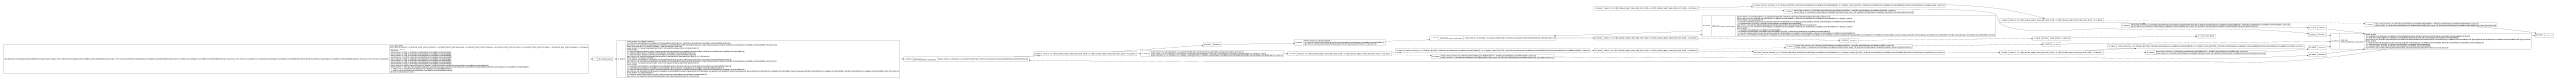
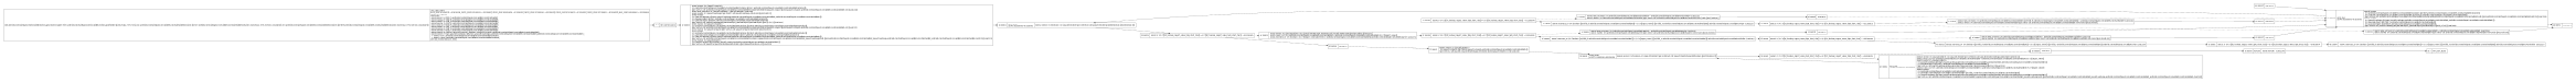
  digraph {
    fontname="Fira Sans"
    rankdir=LR
    node [fontname="Fira Sans" shape=record]
    edge [fontname="Fira Sans"]
    n1 [label="{35\:\ ?|MTH_ENTER_BLOCK\l}"]
    n2 [label="{37\:\ 0x0000|0x0000: INVOKE  (r0 I:java.util.ArrayList) = \l  (r6 I:androidx.constraintlayout.core.widgets.ConstraintWidgetContainer A[D('src' androidx.constraintlayout.core.widgets.ConstraintWidgetContainer)])\l type: VIRTUAL call: androidx.constraintlayout.core.widgets.ConstraintWidgetContainer.getChildren():java.util.ArrayList A[MD:():java.util.ArrayList\<androidx.constraintlayout.core.widgets.ConstraintWidget\> (m)] (LINE:2508)\l0x0004: NEW_INSTANCE  (r1 I:java.util.HashMap) =  java.util.HashMap  (LINE:2509)\l0x0006: INVOKE  (r1 I:java.util.HashMap) type: DIRECT call: java.util.HashMap.\<init\>():void A[MD:():void (c)]\l0x0009: INVOKE  \l  (r1 I:java.util.HashMap A[D('map' java.util.HashMap\<androidx.constraintlayout.core.widgets.ConstraintWidget, androidx.constraintlayout.core.widgets.ConstraintWidget\>)])\l  (r6 I:java.lang.Object A[D('src' androidx.constraintlayout.core.widgets.ConstraintWidgetContainer)])\l  (r7 I:java.lang.Object A[D('dest' androidx.constraintlayout.core.widgets.ConstraintWidgetContainer)])\l type: VIRTUAL call: java.util.HashMap.put(java.lang.Object, java.lang.Object):java.lang.Object A[MD:(K, V):V (c)] (LINE:2510)\l0x000c: INVOKE  (r2 I:java.util.ArrayList) = \l  (r7 I:androidx.constraintlayout.core.widgets.ConstraintWidgetContainer A[D('dest' androidx.constraintlayout.core.widgets.ConstraintWidgetContainer)])\l type: VIRTUAL call: androidx.constraintlayout.core.widgets.ConstraintWidgetContainer.getChildren():java.util.ArrayList A[MD:():java.util.ArrayList\<androidx.constraintlayout.core.widgets.ConstraintWidget\> (m)] (LINE:2511)\l0x0010: INVOKE  (r2 I:java.util.ArrayList) type: VIRTUAL call: java.util.ArrayList.clear():void A[MD:():void (c)]\l0x0013: INVOKE  \l  (r7 I:androidx.constraintlayout.core.widgets.ConstraintWidgetContainer A[D('dest' androidx.constraintlayout.core.widgets.ConstraintWidgetContainer)])\l  (r6 I:androidx.constraintlayout.core.widgets.ConstraintWidget A[D('src' androidx.constraintlayout.core.widgets.ConstraintWidgetContainer)])\l  (r1 I:java.util.HashMap A[D('map' java.util.HashMap\<androidx.constraintlayout.core.widgets.ConstraintWidget, androidx.constraintlayout.core.widgets.ConstraintWidget\>)])\l type: VIRTUAL call: androidx.constraintlayout.core.widgets.ConstraintWidgetContainer.copy(androidx.constraintlayout.core.widgets.ConstraintWidget, java.util.HashMap):void A[MD:(androidx.constraintlayout.core.widgets.ConstraintWidget, java.util.HashMap\<androidx.constraintlayout.core.widgets.ConstraintWidget, androidx.constraintlayout.core.widgets.ConstraintWidget\>):void (m)] (LINE:2512)\l0x0016: INVOKE  (r2 I:java.util.Iterator) = \l  (r0 I:java.util.ArrayList A[D('children' java.util.ArrayList\<androidx.constraintlayout.core.widgets.ConstraintWidget\>)])\l type: VIRTUAL call: java.util.ArrayList.iterator():java.util.Iterator A[MD:():java.util.Iterator\<E\> (c)] (LINE:2513)\l}"]
    n3 [label="{38\:\ 0x001a|LOOP_START\lLOOP:0: B:38:0x001a\-\>B:56:0x005d\l|0x001a: INVOKE  (r3 I:boolean) = (r2 I:java.util.Iterator) type: INTERFACE call: java.util.Iterator.hasNext():boolean A[MD:():boolean (c)]\l}"]
    n4 [label="{39\:\ 0x001e|0x001e: IF  (r3 I:??[int, boolean, OBJECT, ARRAY, byte, short, char]) == (0 ??[int, boolean, OBJECT, ARRAY, byte, short, char])  \-\> B:62:0x0064 \l}"]
    n5 [label="{40\:\ 0x0020|0x0020: INVOKE  (r3 I:java.lang.Object) = (r2 I:java.util.Iterator) type: INTERFACE call: java.util.Iterator.next():java.lang.Object A[MD:():E (c)]\l0x0024: CHECK_CAST (r3 I:androidx.constraintlayout.core.widgets.ConstraintWidget) = (androidx.constraintlayout.core.widgets.ConstraintWidget) (r3 I:??[OBJECT, ARRAY]) \l0x0026: INSTANCE_OF  (r4 I:boolean) = (r3 I:??[OBJECT, ARRAY] A[D('child_s' androidx.constraintlayout.core.widgets.ConstraintWidget)]) androidx.constraintlayout.core.widgets.Barrier  (LINE:2515)\l}"]
    n6 [label="{62\:\ 0x0064|SYNTHETIC\l}"]
    n7 [label="{41\:\ 0x0028|0x0028: IF  (r4 I:??[int, boolean, OBJECT, ARRAY, byte, short, char]) == (0 ??[int, boolean, OBJECT, ARRAY, byte, short, char])  \-\> B:43:0x0030 \l}"]
    n8 [label="{57\:\ 0x0064|0x0064: INVOKE  (r2 I:java.util.Iterator) = \l  (r0 I:java.util.ArrayList A[D('children' java.util.ArrayList\<androidx.constraintlayout.core.widgets.ConstraintWidget\>)])\l type: VIRTUAL call: java.util.ArrayList.iterator():java.util.Iterator A[MD:():java.util.Iterator\<E\> (c)] (LINE:2531)\l}"]
    n9 [label="{42\:\ 0x002a|0x002a: NEW_INSTANCE  (r4 I:androidx.constraintlayout.core.widgets.Barrier) =  androidx.constraintlayout.core.widgets.Barrier  (LINE:2516)\l0x002c: INVOKE  (r4 I:androidx.constraintlayout.core.widgets.Barrier) type: DIRECT call: androidx.constraintlayout.core.widgets.Barrier.\<init\>():void A[MD:():void (m)]\l}"]
    n10 [label="{43\:\ 0x0030|0x0030: INSTANCE_OF  (r4 I:boolean A[D('child_d' androidx.constraintlayout.core.widgets.ConstraintWidget)]) = (r3 I:??[OBJECT, ARRAY] A[D('child_s' androidx.constraintlayout.core.widgets.ConstraintWidget)]) androidx.constraintlayout.core.widgets.Guideline  (LINE:2517)\l}"]
    n11 [label="{64\:\ 0x005d|SYNTHETIC\l}"]
    n12 [label="{44\:\ 0x0032|0x0032: IF  (r4 I:??[int, boolean, OBJECT, ARRAY, byte, short, char]) == (0 ??[int, boolean, OBJECT, ARRAY, byte, short, char])  \-\> B:46:0x003a \l}"]
    n13 [label="{56\:\ 0x005d|LOOP_END\lLOOP:0: B:38:0x001a\-\>B:56:0x005d\l|0x005d: INVOKE  \l  (r7 I:androidx.constraintlayout.core.widgets.ConstraintWidgetContainer A[D('dest' androidx.constraintlayout.core.widgets.ConstraintWidgetContainer)])\l  (r4 I:androidx.constraintlayout.core.widgets.ConstraintWidget A[D('child_d' androidx.constraintlayout.core.widgets.ConstraintWidget)])\l type: VIRTUAL call: androidx.constraintlayout.core.widgets.ConstraintWidgetContainer.add(androidx.constraintlayout.core.widgets.ConstraintWidget):void A[MD:(androidx.constraintlayout.core.widgets.ConstraintWidget):void (m)] (LINE:2528)\l0x0060: INVOKE  \l  (r1 I:java.util.HashMap A[D('map' java.util.HashMap\<androidx.constraintlayout.core.widgets.ConstraintWidget, androidx.constraintlayout.core.widgets.ConstraintWidget\>)])\l  (r3 I:java.lang.Object A[D('child_s' androidx.constraintlayout.core.widgets.ConstraintWidget)])\l  (r4 I:java.lang.Object A[D('child_d' androidx.constraintlayout.core.widgets.ConstraintWidget)])\l type: VIRTUAL call: java.util.HashMap.put(java.lang.Object, java.lang.Object):java.lang.Object A[MD:(K, V):V (c)] (LINE:2529)\l}"]
    n14 [label="{68\:\ 0x005d|SYNTHETIC\l}"]
    n15 [label="{45\:\ 0x0034|0x0034: NEW_INSTANCE  (r4 I:androidx.constraintlayout.core.widgets.Guideline) =  androidx.constraintlayout.core.widgets.Guideline  (LINE:2518)\l0x0036: INVOKE  (r4 I:androidx.constraintlayout.core.widgets.Guideline) type: DIRECT call: androidx.constraintlayout.core.widgets.Guideline.\<init\>():void A[MD:():void (m)]\l}"]
    n16 [label="{46\:\ 0x003a|0x003a: INSTANCE_OF  (r4 I:boolean A[D('child_d' androidx.constraintlayout.core.widgets.ConstraintWidget)]) = (r3 I:??[OBJECT, ARRAY] A[D('child_s' androidx.constraintlayout.core.widgets.ConstraintWidget)]) androidx.constraintlayout.core.widgets.Flow  (LINE:2519)\l}"]
    n17 [label="{65\:\ 0x005d|SYNTHETIC\l}"]
    n18 [label="{47\:\ 0x003c|0x003c: IF  (r4 I:??[int, boolean, OBJECT, ARRAY, byte, short, char]) == (0 ??[int, boolean, OBJECT, ARRAY, byte, short, char])  \-\> B:49:0x0044 \l}"]
-   n19 [label="{48\:\ 0x003e|0x003e: NEW_INSTANCE  (r4 I:androidx.constraintlayout.core.widgets.Flow) =  androidx.constraintlayout.core.widgets.Flow  (LINE:2520)\l0x0040: INVOKE  (r4 I:androidx.constraintlayout.core.widgets.Flow) type: DIRECT call: androidx.constraintlayout.core.widgets.Flow.\<init\>():void A[MD:():void (m)]\l}"]
    n20 [label="{49\:\ 0x0044|0x0044: INSTANCE_OF  (r4 I:boolean A[D('child_d' androidx.constraintlayout.core.widgets.ConstraintWidget)]) = (r3 I:??[OBJECT, ARRAY] A[D('child_s' androidx.constraintlayout.core.widgets.ConstraintWidget)]) androidx.constraintlayout.core.widgets.Placeholder  (LINE:2521)\l}"]
    n21 [label="{66\:\ 0x005d|SYNTHETIC\l}"]
    n22 [label="{50\:\ 0x0046|0x0046: IF  (r4 I:??[int, boolean, OBJECT, ARRAY, byte, short, char]) == (0 ??[int, boolean, OBJECT, ARRAY, byte, short, char])  \-\> B:52:0x004e \l}"]
    n23 [label="{51\:\ 0x0048|0x0048: NEW_INSTANCE  (r4 I:androidx.constraintlayout.core.widgets.Placeholder) =  androidx.constraintlayout.core.widgets.Placeholder  (LINE:2522)\l0x004a: INVOKE  (r4 I:androidx.constraintlayout.core.widgets.Placeholder) type: DIRECT call: androidx.constraintlayout.core.widgets.Placeholder.\<init\>():void A[MD:():void (m)]\l}"]
    n24 [label="{52\:\ 0x004e|0x004e: INSTANCE_OF  (r4 I:boolean A[D('child_d' androidx.constraintlayout.core.widgets.ConstraintWidget)]) = (r3 I:??[OBJECT, ARRAY] A[D('child_s' androidx.constraintlayout.core.widgets.ConstraintWidget)]) androidx.constraintlayout.core.widgets.Helper  (LINE:2523)\l}"]
    n25 [label="{67\:\ 0x005d|SYNTHETIC\l}"]
    n26 [label="{53\:\ 0x0050|0x0050: IF  (r4 I:??[int, boolean, OBJECT, ARRAY, byte, short, char]) == (0 ??[int, boolean, OBJECT, ARRAY, byte, short, char])  \-\> B:55:0x0058 \l}"]
    n27 [label="{54\:\ 0x0052|0x0052: NEW_INSTANCE  (r4 I:androidx.constraintlayout.core.widgets.HelperWidget) =  androidx.constraintlayout.core.widgets.HelperWidget  (LINE:2524)\l0x0054: INVOKE  (r4 I:androidx.constraintlayout.core.widgets.HelperWidget) type: DIRECT call: androidx.constraintlayout.core.widgets.HelperWidget.\<init\>():void A[MD:():void (m)]\l}"]
    n28 [label="{55\:\ 0x0058|0x0058: NEW_INSTANCE  (r4 I:androidx.constraintlayout.core.widgets.ConstraintWidget A[D('child_d' androidx.constraintlayout.core.widgets.ConstraintWidget)]) =  androidx.constraintlayout.core.widgets.ConstraintWidget  (LINE:2526)\l0x005a: INVOKE  (r4 I:androidx.constraintlayout.core.widgets.ConstraintWidget) type: DIRECT call: androidx.constraintlayout.core.widgets.ConstraintWidget.\<init\>():void A[MD:():void (m)]\l}"]
    n29 [label="{63\:\ 0x005d|SYNTHETIC\l}"]
    n30 [label="{58\:\ 0x0068|LOOP_START\lLOOP:1: B:58:0x0068\-\>B:60:0x006e\l|0x0068: INVOKE  (r3 I:boolean) = (r2 I:java.util.Iterator) type: INTERFACE call: java.util.Iterator.hasNext():boolean A[MD:():boolean (c)]\l}"]
    n31 [label="{59\:\ 0x006c|0x006c: IF  (r3 I:??[int, boolean, OBJECT, ARRAY, byte, short, char]) == (0 ??[int, boolean, OBJECT, ARRAY, byte, short, char])  \-\> B:69:0x007e \l}"]
    n32 [label="{60\:\ 0x006e|LOOP_END\lLOOP:1: B:58:0x0068\-\>B:60:0x006e\l|0x006e: INVOKE  (r3 I:java.lang.Object) = (r2 I:java.util.Iterator) type: INTERFACE call: java.util.Iterator.next():java.lang.Object A[MD:():E (c)]\l0x0072: CHECK_CAST (r3 I:androidx.constraintlayout.core.widgets.ConstraintWidget) = (androidx.constraintlayout.core.widgets.ConstraintWidget) (r3 I:??[OBJECT, ARRAY]) \l0x0074: INVOKE  (r4 I:java.lang.Object) = \l  (r1 I:java.util.HashMap A[D('map' java.util.HashMap\<androidx.constraintlayout.core.widgets.ConstraintWidget, androidx.constraintlayout.core.widgets.ConstraintWidget\>)])\l  (r3 I:java.lang.Object A[D('child_s' androidx.constraintlayout.core.widgets.ConstraintWidget)])\l type: VIRTUAL call: java.util.HashMap.get(java.lang.Object):java.lang.Object A[MD:(java.lang.Object):V (c)] (LINE:2532)\l0x0078: CHECK_CAST (r4 I:androidx.constraintlayout.core.widgets.ConstraintWidget) = (androidx.constraintlayout.core.widgets.ConstraintWidget) (r4 I:??[OBJECT, ARRAY]) \l0x007a: INVOKE  \l  (r4 I:androidx.constraintlayout.core.widgets.ConstraintWidget)\l  (r3 I:androidx.constraintlayout.core.widgets.ConstraintWidget A[D('child_s' androidx.constraintlayout.core.widgets.ConstraintWidget)])\l  (r1 I:java.util.HashMap A[D('map' java.util.HashMap\<androidx.constraintlayout.core.widgets.ConstraintWidget, androidx.constraintlayout.core.widgets.ConstraintWidget\>)])\l type: VIRTUAL call: androidx.constraintlayout.core.widgets.ConstraintWidget.copy(androidx.constraintlayout.core.widgets.ConstraintWidget, java.util.HashMap):void A[MD:(androidx.constraintlayout.core.widgets.ConstraintWidget, java.util.HashMap\<androidx.constraintlayout.core.widgets.ConstraintWidget, androidx.constraintlayout.core.widgets.ConstraintWidget\>):void (m)]\l}"]
    n33 [label="{69\:\ 0x007e|SYNTHETIC\l}"]
    n34 [label="{61\:\ 0x007e|RETURN\l|0x007e: RETURN    (LINE:2534)\l}"]
    n35 [label="{36\:\ ?|MTH_EXIT_BLOCK\l}"]
    n36 [label="{void androidx.constraintlayout.motion.widget.MotionLayout.Model.copy((r5 'this' I:androidx.constraintlayout.motion.widget.MotionLayout$Model A[IMMUTABLE_TYPE, THIS]), (r6 I:androidx.constraintlayout.core.widgets.ConstraintWidgetContainer A[D('src' androidx.constraintlayout.core.widgets.ConstraintWidgetContainer), IMMUTABLE_TYPE, METHOD_ARGUMENT]), (r7 I:androidx.constraintlayout.core.widgets.ConstraintWidgetContainer A[D('dest' androidx.constraintlayout.core.widgets.ConstraintWidgetContainer), IMMUTABLE_TYPE, METHOD_ARGUMENT]))  | USE_LINES_HINTS\lBACK_EDGE: B:56:0x005d \-\> B:38:0x001a, CROSS_EDGE: B:45:0x0034 \-\> B:56:0x005d, CROSS_EDGE: B:48:0x003e \-\> B:56:0x005d, CROSS_EDGE: B:51:0x0048 \-\> B:56:0x005d, CROSS_EDGE: B:54:0x0052 \-\> B:56:0x005d, CROSS_EDGE: B:55:0x0058 \-\> B:56:0x005d, BACK_EDGE: B:60:0x006e \-\> B:58:0x0068\lINLINE_NOT_NEEDED\lDebug Info:\l  0x002f\-0x0030: r4 'child_d' Landroidx\/constraintlayout\/core\/widgets\/ConstraintWidget;\l  0x0039\-0x003a: r4 'child_d' Landroidx\/constraintlayout\/core\/widgets\/ConstraintWidget;\l  0x0043\-0x0044: r4 'child_d' Landroidx\/constraintlayout\/core\/widgets\/ConstraintWidget;\l  0x004d\-0x004e: r4 'child_d' Landroidx\/constraintlayout\/core\/widgets\/ConstraintWidget;\l  0x0057\-0x0058: r4 'child_d' Landroidx\/constraintlayout\/core\/widgets\/ConstraintWidget;\l  0x0026\-0x0063: r3 'child_s' Landroidx\/constraintlayout\/core\/widgets\/ConstraintWidget;\l  0x005d\-0x0063: r4 'child_d' Landroidx\/constraintlayout\/core\/widgets\/ConstraintWidget;\l  0x0074\-0x007d: r3 'child_s' Landroidx\/constraintlayout\/core\/widgets\/ConstraintWidget;\l  0x0004\-0x007e: r0 'children' Ljava\/util\/ArrayList;, signature: Ljava\/util\/ArrayList\<Landroidx\/constraintlayout\/core\/widgets\/ConstraintWidget;\>;\l  0x0009\-0x007e: r1 'map' Ljava\/util\/HashMap;, signature: Ljava\/util\/HashMap\<Landroidx\/constraintlayout\/core\/widgets\/ConstraintWidget;Landroidx\/constraintlayout\/core\/widgets\/ConstraintWidget;\>;\l  \-1 \-0x007e: r6 'src' Landroidx\/constraintlayout\/core\/widgets\/ConstraintWidgetContainer;\l  \-1 \-0x007e: r7 'dest' Landroidx\/constraintlayout\/core\/widgets\/ConstraintWidgetContainer;\lMETHOD_PARAMETERS: [src, dest]\l}"]
    n1 -> n2
    n2 -> n3
    n3 -> n4
    n4 -> n5 [style=dashed]
    n4 -> n6
    n5 -> n7
    n6 -> n8
    n7 -> n9 [style=dashed]
    n7 -> n10
    n8 -> n30
    n9 -> n11
    n10 -> n12
    n11 -> n13
    n12 -> n15 [style=dashed]
    n12 -> n16
    n13 -> n3
    n13 -> n14
    n15 -> n17
    n16 -> n18
    n17 -> n13
-   n18 -> n19 [style=dashed]
    n18 -> n20
-   n19 -> n21
    n21 -> n13
    n22 -> n23 [style=dashed]
    n22 -> n24
    n23 -> n25
    n24 -> n26
    n25 -> n13 [style=dashed]
    n26 -> n27 [style=dashed]
    n26 -> n28
    n27 -> n14
    n28 -> n29
    n29 -> n13
    n30 -> n31
    n31 -> n32 [style=dashed]
    n31 -> n33
    n32 -> n30
    n33 -> n34
    n34 -> n35
    n36 -> n1
  }
